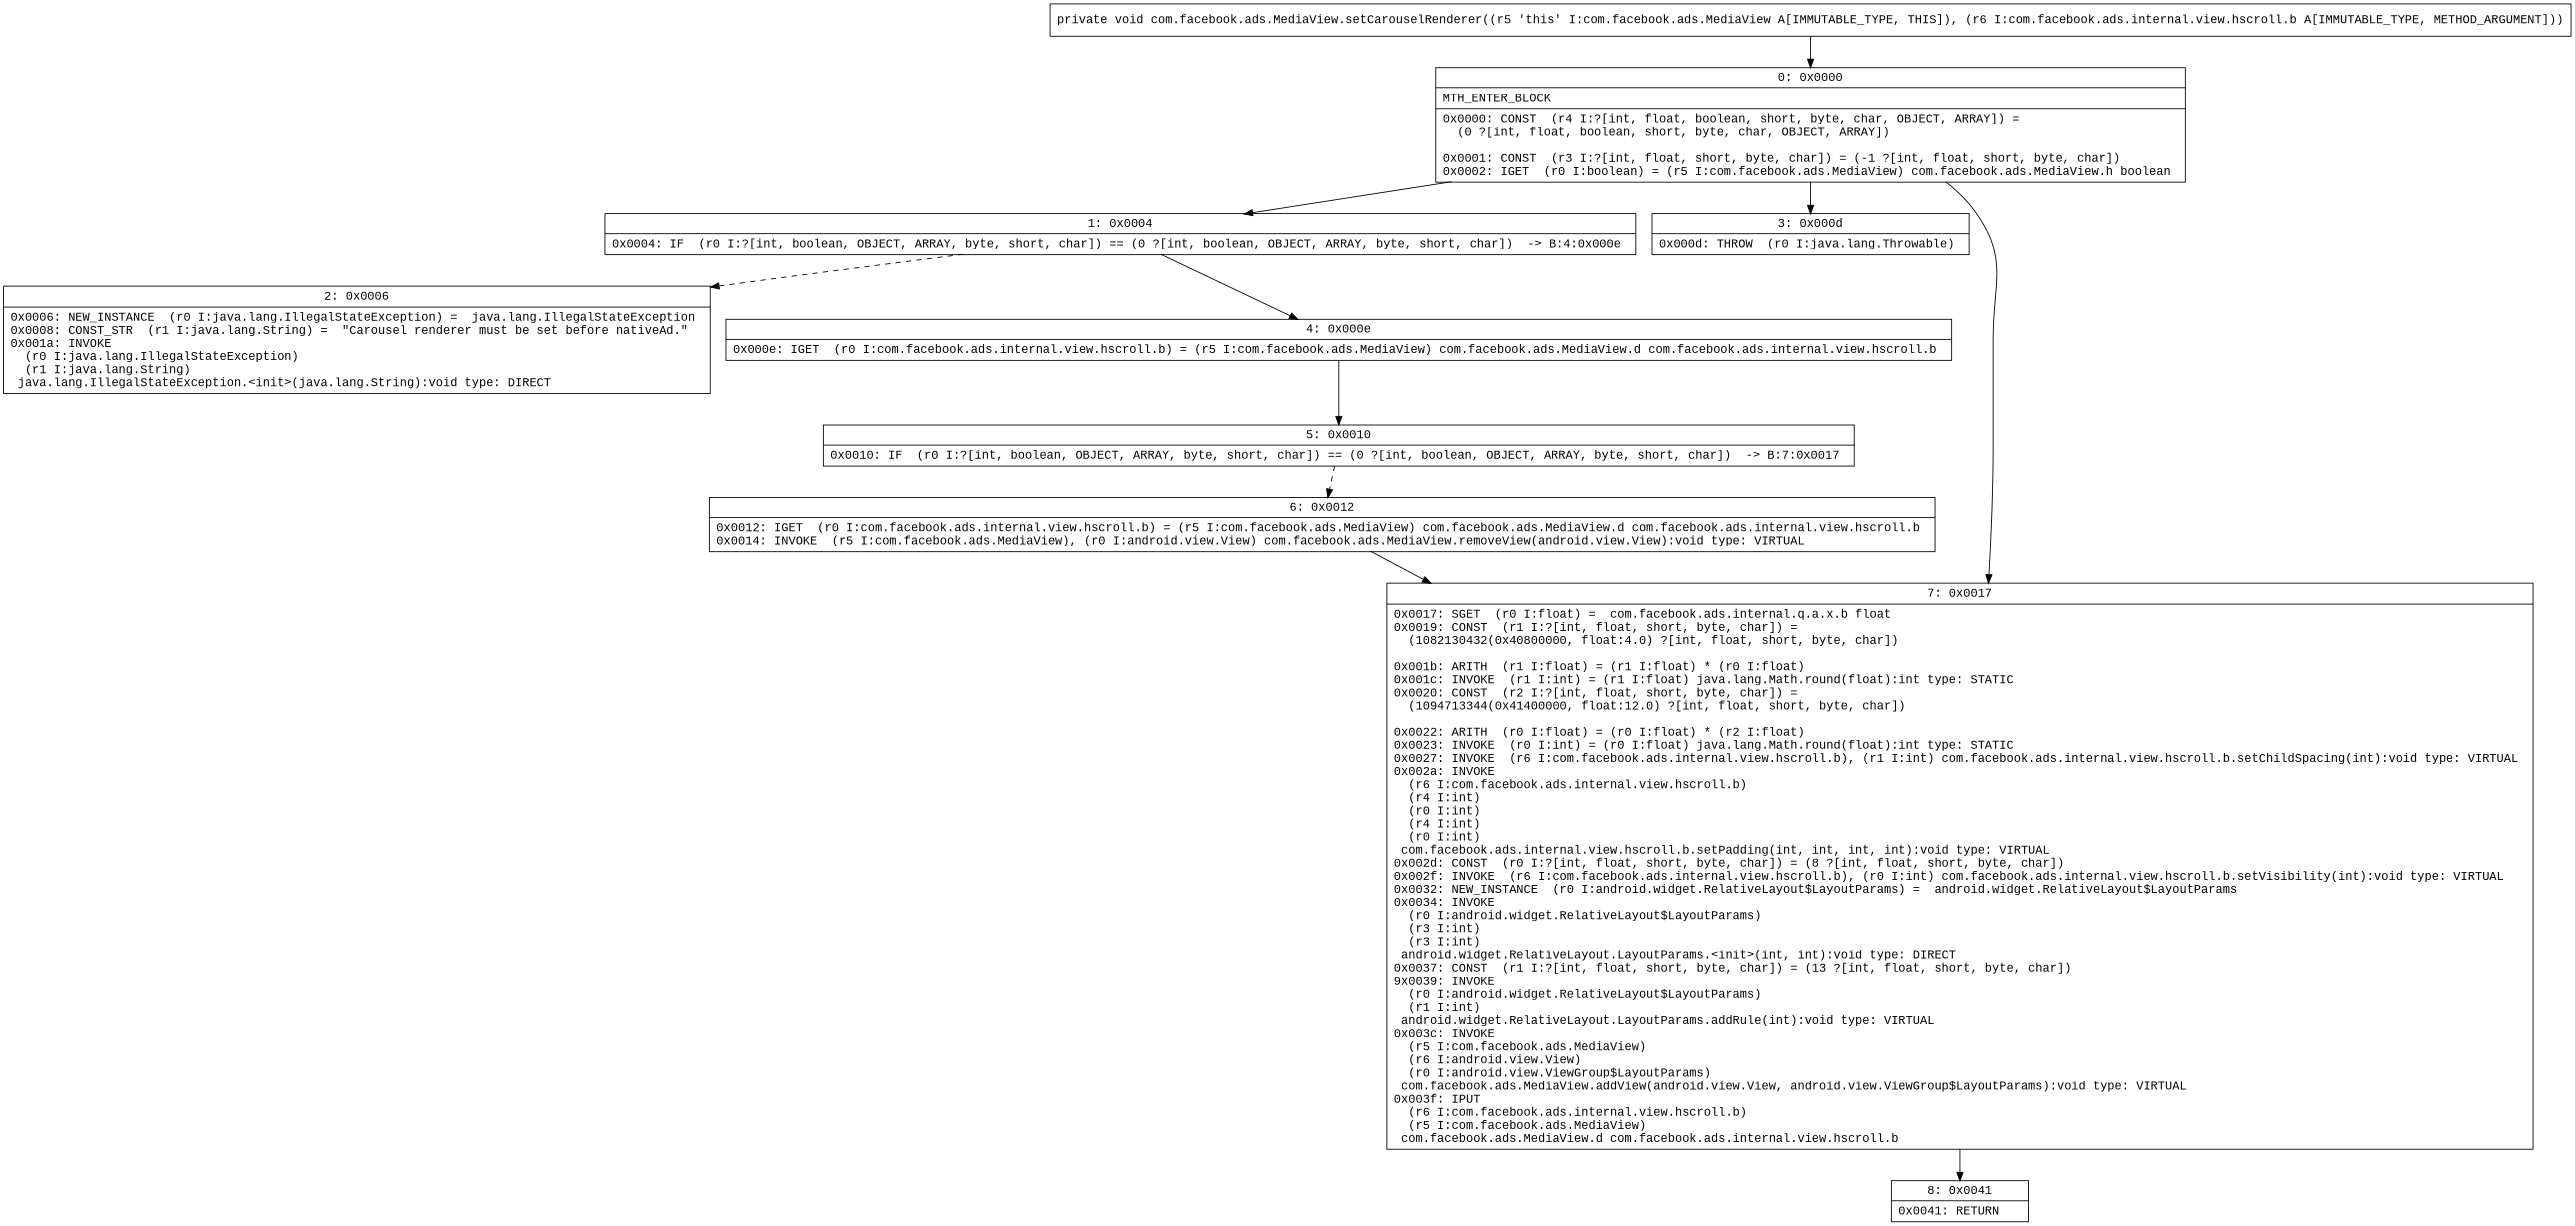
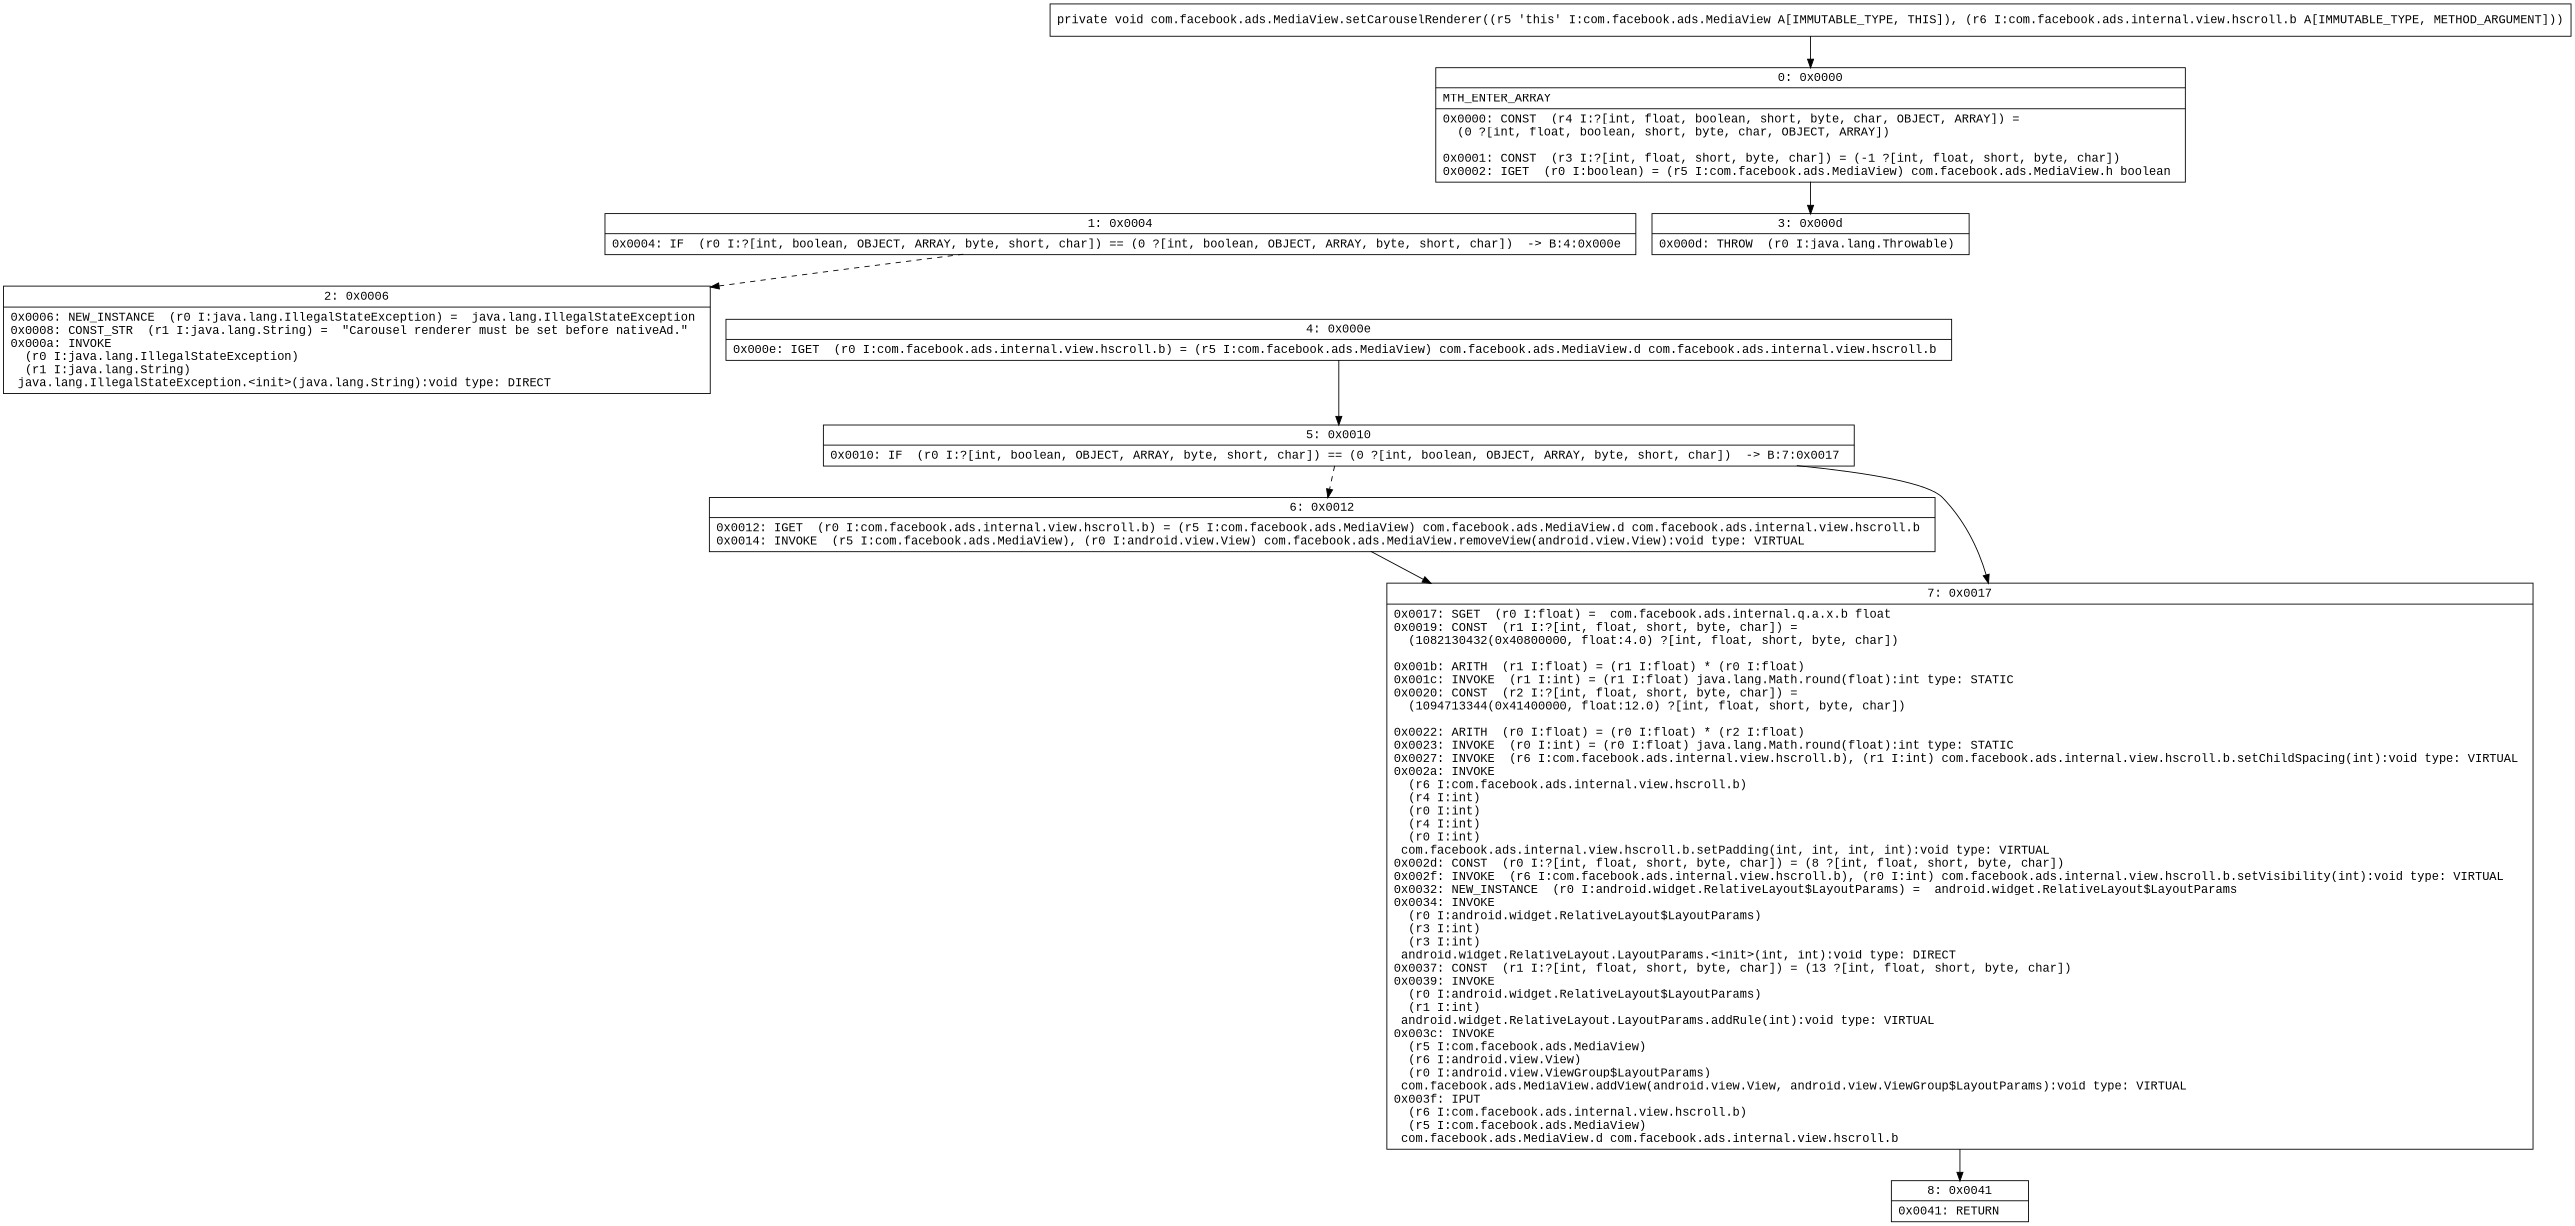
  digraph {
    fontname="Liberation Mono"
    node [fontname="Liberation Mono" shape=record]
    edge [fontname="Liberation Mono"]
-   n1 [label="{0\:\ 0x0000|MTH_ENTER_BLOCK\l|0x0000: CONST  (r4 I:?[int, float, boolean, short, byte, char, OBJECT, ARRAY]) = \l  (0 ?[int, float, boolean, short, byte, char, OBJECT, ARRAY])\l \l0x0001: CONST  (r3 I:?[int, float, short, byte, char]) = (\-1 ?[int, float, short, byte, char]) \l0x0002: IGET  (r0 I:boolean) = (r5 I:com.facebook.ads.MediaView) com.facebook.ads.MediaView.h boolean \l}"]
+   n1 [label="{0\:\ 0x0000|MTH_ENTER_ARRAY\l|0x0000: CONST  (r4 I:?[int, float, boolean, short, byte, char, OBJECT, ARRAY]) = \l  (0 ?[int, float, boolean, short, byte, char, OBJECT, ARRAY])\l \l0x0001: CONST  (r3 I:?[int, float, short, byte, char]) = (\-1 ?[int, float, short, byte, char]) \l0x0002: IGET  (r0 I:boolean) = (r5 I:com.facebook.ads.MediaView) com.facebook.ads.MediaView.h boolean \l}"]
    n2 [label="{1\:\ 0x0004|0x0004: IF  (r0 I:?[int, boolean, OBJECT, ARRAY, byte, short, char]) == (0 ?[int, boolean, OBJECT, ARRAY, byte, short, char])  \-\> B:4:0x000e \l}"]
    n3 [label="{3\:\ 0x000d|0x000d: THROW  (r0 I:java.lang.Throwable) \l}"]
-   n4 [label="{2\:\ 0x0006|0x0006: NEW_INSTANCE  (r0 I:java.lang.IllegalStateException) =  java.lang.IllegalStateException \l0x0008: CONST_STR  (r1 I:java.lang.String) =  \"Carousel renderer must be set before nativeAd.\" \l0x001a: INVOKE  \l  (r0 I:java.lang.IllegalStateException)\l  (r1 I:java.lang.String)\l java.lang.IllegalStateException.\<init\>(java.lang.String):void type: DIRECT \l}"]
+   n4 [label="{2\:\ 0x0006|0x0006: NEW_INSTANCE  (r0 I:java.lang.IllegalStateException) =  java.lang.IllegalStateException \l0x0008: CONST_STR  (r1 I:java.lang.String) =  \"Carousel renderer must be set before nativeAd.\" \l0x000a: INVOKE  \l  (r0 I:java.lang.IllegalStateException)\l  (r1 I:java.lang.String)\l java.lang.IllegalStateException.\<init\>(java.lang.String):void type: DIRECT \l}"]
    n5 [label="{4\:\ 0x000e|0x000e: IGET  (r0 I:com.facebook.ads.internal.view.hscroll.b) = (r5 I:com.facebook.ads.MediaView) com.facebook.ads.MediaView.d com.facebook.ads.internal.view.hscroll.b \l}"]
    n6 [label="{5\:\ 0x0010|0x0010: IF  (r0 I:?[int, boolean, OBJECT, ARRAY, byte, short, char]) == (0 ?[int, boolean, OBJECT, ARRAY, byte, short, char])  \-\> B:7:0x0017 \l}"]
    n7 [label="{6\:\ 0x0012|0x0012: IGET  (r0 I:com.facebook.ads.internal.view.hscroll.b) = (r5 I:com.facebook.ads.MediaView) com.facebook.ads.MediaView.d com.facebook.ads.internal.view.hscroll.b \l0x0014: INVOKE  (r5 I:com.facebook.ads.MediaView), (r0 I:android.view.View) com.facebook.ads.MediaView.removeView(android.view.View):void type: VIRTUAL \l}"]
-   n8 [label="{7\:\ 0x0017|0x0017: SGET  (r0 I:float) =  com.facebook.ads.internal.q.a.x.b float \l0x0019: CONST  (r1 I:?[int, float, short, byte, char]) = \l  (1082130432(0x40800000, float:4.0) ?[int, float, short, byte, char])\l \l0x001b: ARITH  (r1 I:float) = (r1 I:float) * (r0 I:float) \l0x001c: INVOKE  (r1 I:int) = (r1 I:float) java.lang.Math.round(float):int type: STATIC \l0x0020: CONST  (r2 I:?[int, float, short, byte, char]) = \l  (1094713344(0x41400000, float:12.0) ?[int, float, short, byte, char])\l \l0x0022: ARITH  (r0 I:float) = (r0 I:float) * (r2 I:float) \l0x0023: INVOKE  (r0 I:int) = (r0 I:float) java.lang.Math.round(float):int type: STATIC \l0x0027: INVOKE  (r6 I:com.facebook.ads.internal.view.hscroll.b), (r1 I:int) com.facebook.ads.internal.view.hscroll.b.setChildSpacing(int):void type: VIRTUAL \l0x002a: INVOKE  \l  (r6 I:com.facebook.ads.internal.view.hscroll.b)\l  (r4 I:int)\l  (r0 I:int)\l  (r4 I:int)\l  (r0 I:int)\l com.facebook.ads.internal.view.hscroll.b.setPadding(int, int, int, int):void type: VIRTUAL \l0x002d: CONST  (r0 I:?[int, float, short, byte, char]) = (8 ?[int, float, short, byte, char]) \l0x002f: INVOKE  (r6 I:com.facebook.ads.internal.view.hscroll.b), (r0 I:int) com.facebook.ads.internal.view.hscroll.b.setVisibility(int):void type: VIRTUAL \l0x0032: NEW_INSTANCE  (r0 I:android.widget.RelativeLayout$LayoutParams) =  android.widget.RelativeLayout$LayoutParams \l0x0034: INVOKE  \l  (r0 I:android.widget.RelativeLayout$LayoutParams)\l  (r3 I:int)\l  (r3 I:int)\l android.widget.RelativeLayout.LayoutParams.\<init\>(int, int):void type: DIRECT \l0x0037: CONST  (r1 I:?[int, float, short, byte, char]) = (13 ?[int, float, short, byte, char]) \l9x0039: INVOKE  \l  (r0 I:android.widget.RelativeLayout$LayoutParams)\l  (r1 I:int)\l android.widget.RelativeLayout.LayoutParams.addRule(int):void type: VIRTUAL \l0x003c: INVOKE  \l  (r5 I:com.facebook.ads.MediaView)\l  (r6 I:android.view.View)\l  (r0 I:android.view.ViewGroup$LayoutParams)\l com.facebook.ads.MediaView.addView(android.view.View, android.view.ViewGroup$LayoutParams):void type: VIRTUAL \l0x003f: IPUT  \l  (r6 I:com.facebook.ads.internal.view.hscroll.b)\l  (r5 I:com.facebook.ads.MediaView)\l com.facebook.ads.MediaView.d com.facebook.ads.internal.view.hscroll.b \l}"]
+   n8 [label="{7\:\ 0x0017|0x0017: SGET  (r0 I:float) =  com.facebook.ads.internal.q.a.x.b float \l0x0019: CONST  (r1 I:?[int, float, short, byte, char]) = \l  (1082130432(0x40800000, float:4.0) ?[int, float, short, byte, char])\l \l0x001b: ARITH  (r1 I:float) = (r1 I:float) * (r0 I:float) \l0x001c: INVOKE  (r1 I:int) = (r1 I:float) java.lang.Math.round(float):int type: STATIC \l0x0020: CONST  (r2 I:?[int, float, short, byte, char]) = \l  (1094713344(0x41400000, float:12.0) ?[int, float, short, byte, char])\l \l0x0022: ARITH  (r0 I:float) = (r0 I:float) * (r2 I:float) \l0x0023: INVOKE  (r0 I:int) = (r0 I:float) java.lang.Math.round(float):int type: STATIC \l0x0027: INVOKE  (r6 I:com.facebook.ads.internal.view.hscroll.b), (r1 I:int) com.facebook.ads.internal.view.hscroll.b.setChildSpacing(int):void type: VIRTUAL \l0x002a: INVOKE  \l  (r6 I:com.facebook.ads.internal.view.hscroll.b)\l  (r4 I:int)\l  (r0 I:int)\l  (r4 I:int)\l  (r0 I:int)\l com.facebook.ads.internal.view.hscroll.b.setPadding(int, int, int, int):void type: VIRTUAL \l0x002d: CONST  (r0 I:?[int, float, short, byte, char]) = (8 ?[int, float, short, byte, char]) \l0x002f: INVOKE  (r6 I:com.facebook.ads.internal.view.hscroll.b), (r0 I:int) com.facebook.ads.internal.view.hscroll.b.setVisibility(int):void type: VIRTUAL \l0x0032: NEW_INSTANCE  (r0 I:android.widget.RelativeLayout$LayoutParams) =  android.widget.RelativeLayout$LayoutParams \l0x0034: INVOKE  \l  (r0 I:android.widget.RelativeLayout$LayoutParams)\l  (r3 I:int)\l  (r3 I:int)\l android.widget.RelativeLayout.LayoutParams.\<init\>(int, int):void type: DIRECT \l0x0037: CONST  (r1 I:?[int, float, short, byte, char]) = (13 ?[int, float, short, byte, char]) \l0x0039: INVOKE  \l  (r0 I:android.widget.RelativeLayout$LayoutParams)\l  (r1 I:int)\l android.widget.RelativeLayout.LayoutParams.addRule(int):void type: VIRTUAL \l0x003c: INVOKE  \l  (r5 I:com.facebook.ads.MediaView)\l  (r6 I:android.view.View)\l  (r0 I:android.view.ViewGroup$LayoutParams)\l com.facebook.ads.MediaView.addView(android.view.View, android.view.ViewGroup$LayoutParams):void type: VIRTUAL \l0x003f: IPUT  \l  (r6 I:com.facebook.ads.internal.view.hscroll.b)\l  (r5 I:com.facebook.ads.MediaView)\l com.facebook.ads.MediaView.d com.facebook.ads.internal.view.hscroll.b \l}"]
    n9 [label="{8\:\ 0x0041|0x0041: RETURN   \l}"]
    n10 [label="{private void com.facebook.ads.MediaView.setCarouselRenderer((r5 'this' I:com.facebook.ads.MediaView A[IMMUTABLE_TYPE, THIS]), (r6 I:com.facebook.ads.internal.view.hscroll.b A[IMMUTABLE_TYPE, METHOD_ARGUMENT])) }"]
-   n1 -> n2
    n1 -> n3
    n2 -> n4 [style=dashed]
-   n2 -> n5
    n5 -> n6
    n6 -> n7 [style=dashed]
-   n1 -> n8
+   n6 -> n8
    n7 -> n8
    n8 -> n9
    n10 -> n1
  }
